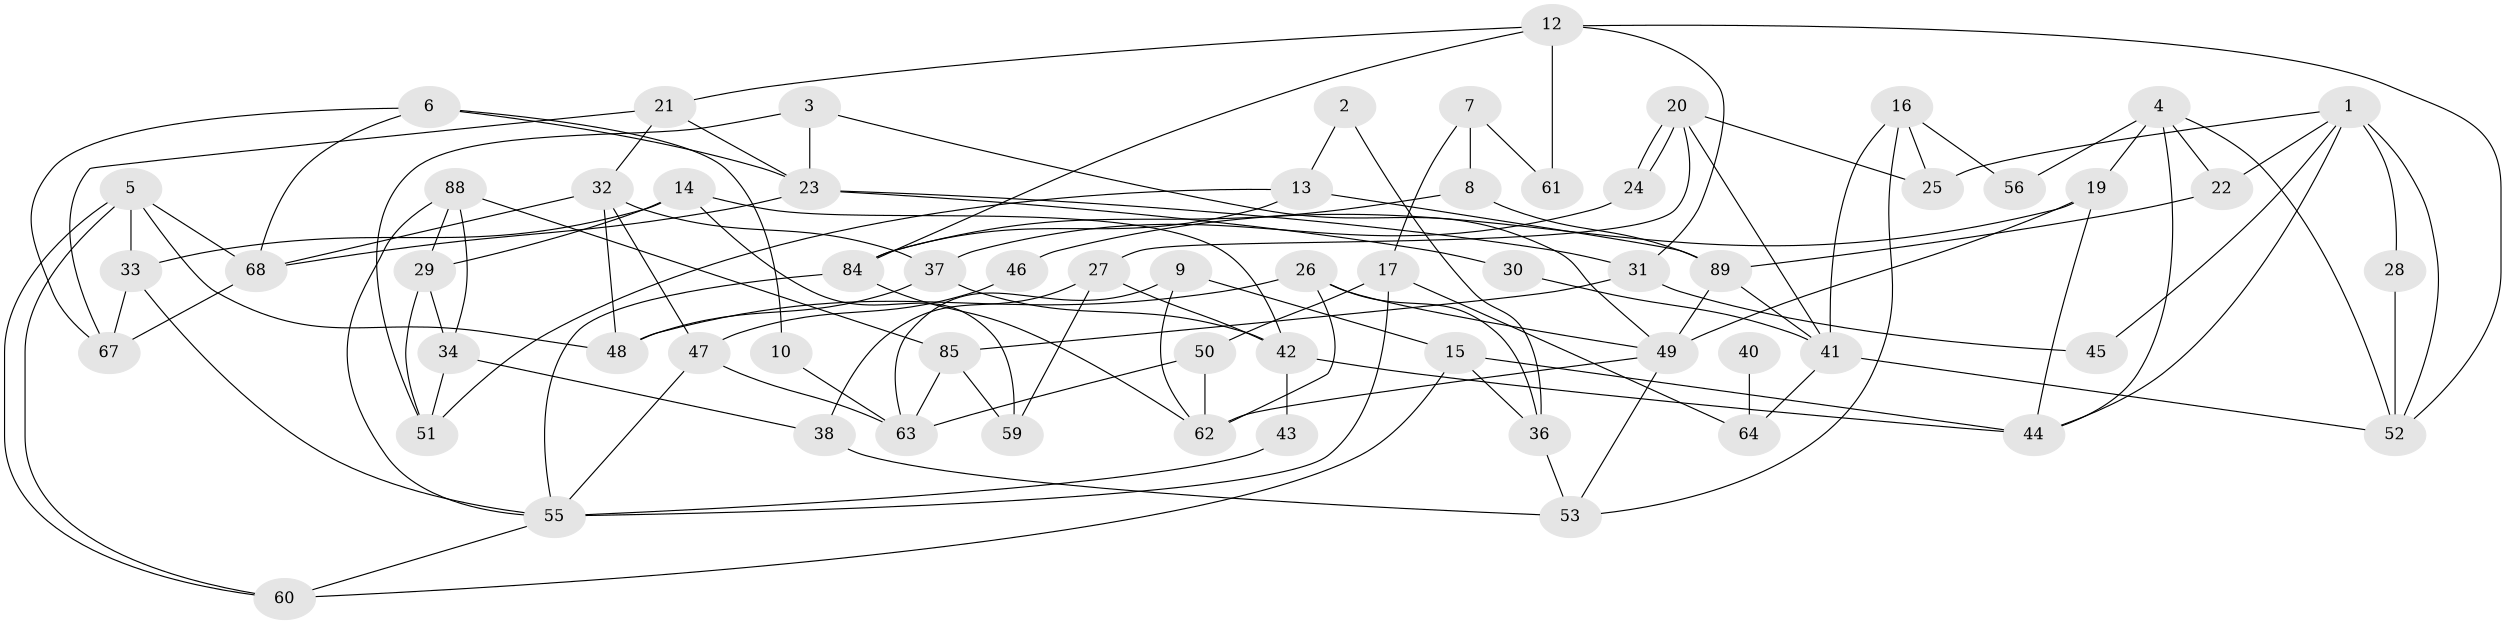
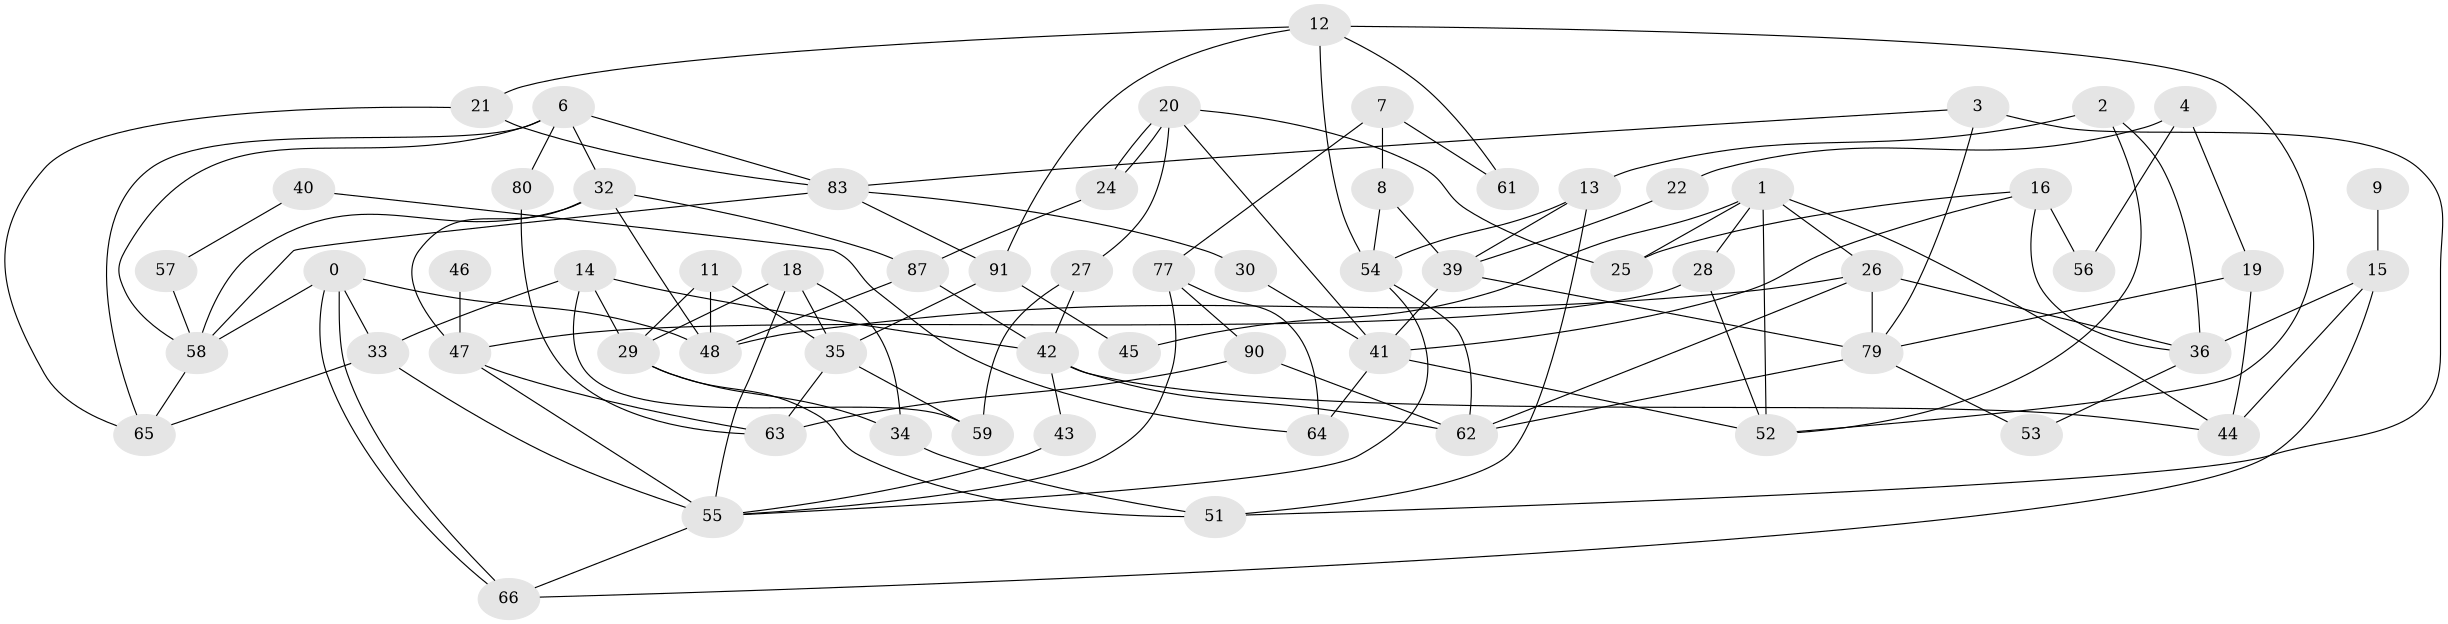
  graph {
    node [color=gray90 style=filled]
    1
    22
    25
    28
    44
    45
    52
-   39 [label=89]
+   39
    47
    2
    13
    36
    51
-   54 [label=84]
+   54
    53
    3
-   23
-   49
-   58 [label=68]
-   31
+   23 [label=83]
+   49 [label=79]
+   58
+   31 [label=91]
    30
    62
    4
    19
    56
    46
-   5
+   5 [label=0]
    33
    48
-   60
-   65 [label=67]
+   60 [label=66]
+   65
    55
    6
-   10
+   10 [label=80]
    63
    7
    8
-   17
+   17 [label=77]
    61
-   50
+   50 [label=90]
    64
    41
    9
    15
    40
+   57
+   11
    29
-   35 [label=85]
+   35
    34
    59
    12
    21
    32
    14
    42
    43
    16
-   18 [label=88]
-   38
+   18
    20
    24
    27
-   37
+   37 [label=87]
    26
-   1 -- 22
+   1 -- 26
    1 -- 25
    1 -- 28
    1 -- 44
    1 -- 45
    1 -- 52
    22 -- 39
    28 -- 52
+   28 -- 47
    39 -- 49
    39 -- 41
    47 -- 55
    47 -- 63
-   4 -- 52
+   2 -- 52
    2 -- 13
    2 -- 36
    13 -- 39
    13 -- 51
    13 -- 54
    36 -- 53
    54 -- 62
    54 -- 55
    3 -- 51
    3 -- 23
    3 -- 49
    23 -- 58
    23 -- 31
    23 -- 30
    49 -- 53
    49 -- 62
    58 -- 65
    31 -- 45
    31 -- 35
    30 -- 41
    4 -- 22
-   4 -- 44
    4 -- 19
    4 -- 56
    19 -- 44
    19 -- 49
-   19 -- 46
    46 -- 47
    5 -- 58
    5 -- 33
    5 -- 48
    5 -- 60
    5 -- 60
    33 -- 65
    33 -- 55
    55 -- 60
    6 -- 23
    6 -- 58
    6 -- 65
    6 -- 10
    10 -- 63
    7 -- 8
    7 -- 17
    7 -- 61
    8 -- 39
    8 -- 54
    17 -- 55
    17 -- 50
    17 -- 64
    50 -- 62
    50 -- 63
    41 -- 52
    41 -- 64
-   9 -- 62
-   9 -- 63
+   42 -- 62
    9 -- 15
    15 -- 44
    15 -- 36
    15 -- 60
    40 -- 64
+   40 -- 57
+   57 -- 58
+   11 -- 48
+   11 -- 29
+   11 -- 35
    29 -- 51
    29 -- 34
    35 -- 63
    35 -- 59
    34 -- 51
-   34 -- 38
    12 -- 52
    12 -- 54
    12 -- 31
    12 -- 61
    12 -- 21
    21 -- 23
    21 -- 65
-   21 -- 32
+   6 -- 32
    32 -- 47
    32 -- 58
    32 -- 48
    32 -- 37
    14 -- 33
    14 -- 29
    14 -- 59
    14 -- 42
    42 -- 44
    42 -- 43
    43 -- 55
    16 -- 25
-   16 -- 53
+   16 -- 36
    16 -- 56
    16 -- 41
    18 -- 55
    18 -- 29
    18 -- 35
    18 -- 34
-   38 -- 53
    20 -- 25
    20 -- 41
    20 -- 24
    20 -- 24
    20 -- 27
    24 -- 37
    27 -- 59
    27 -- 42
-   27 -- 38
    37 -- 48
    37 -- 42
    26 -- 36
    26 -- 49
    26 -- 62
    26 -- 48
  }
